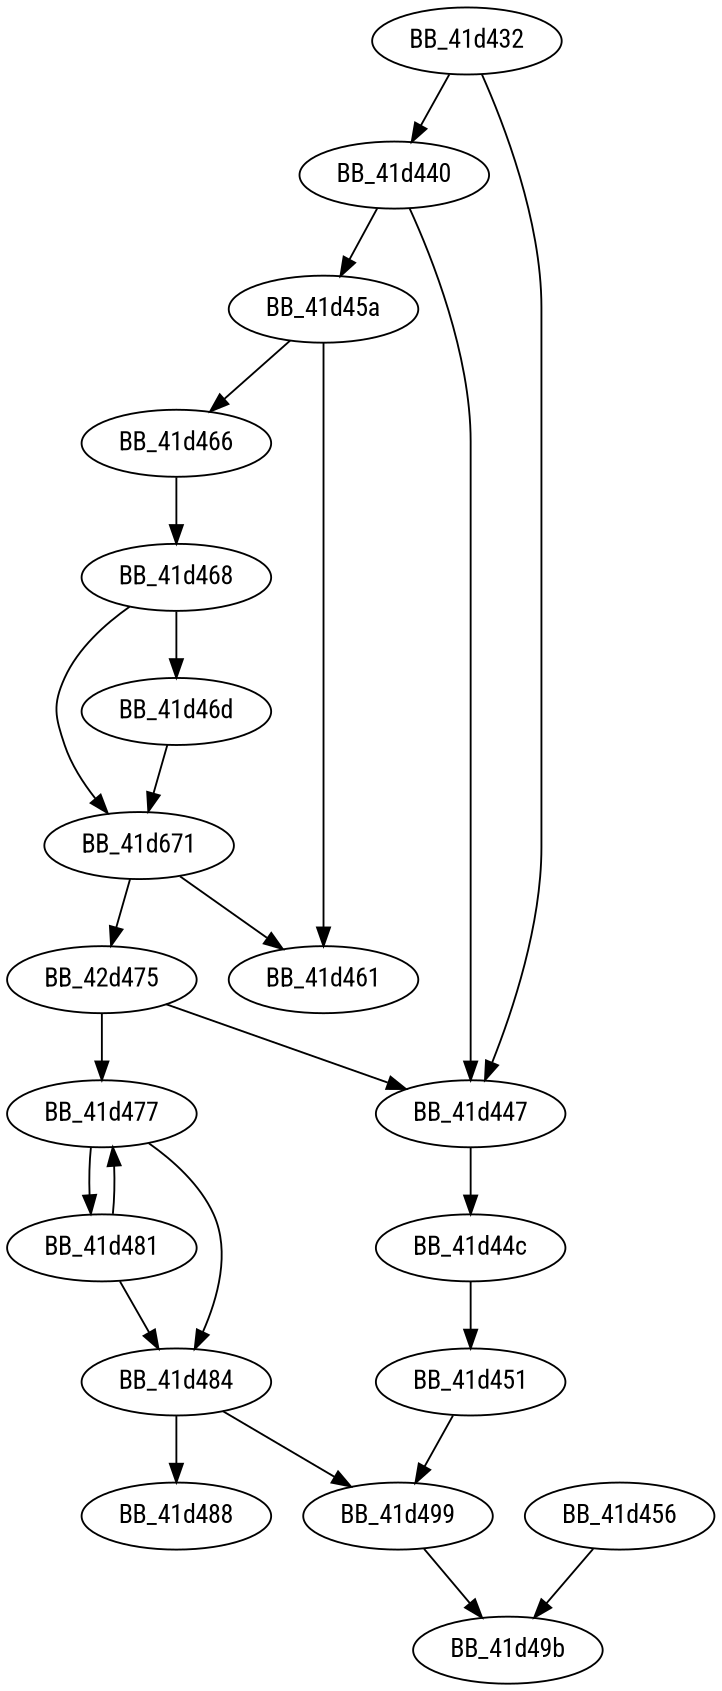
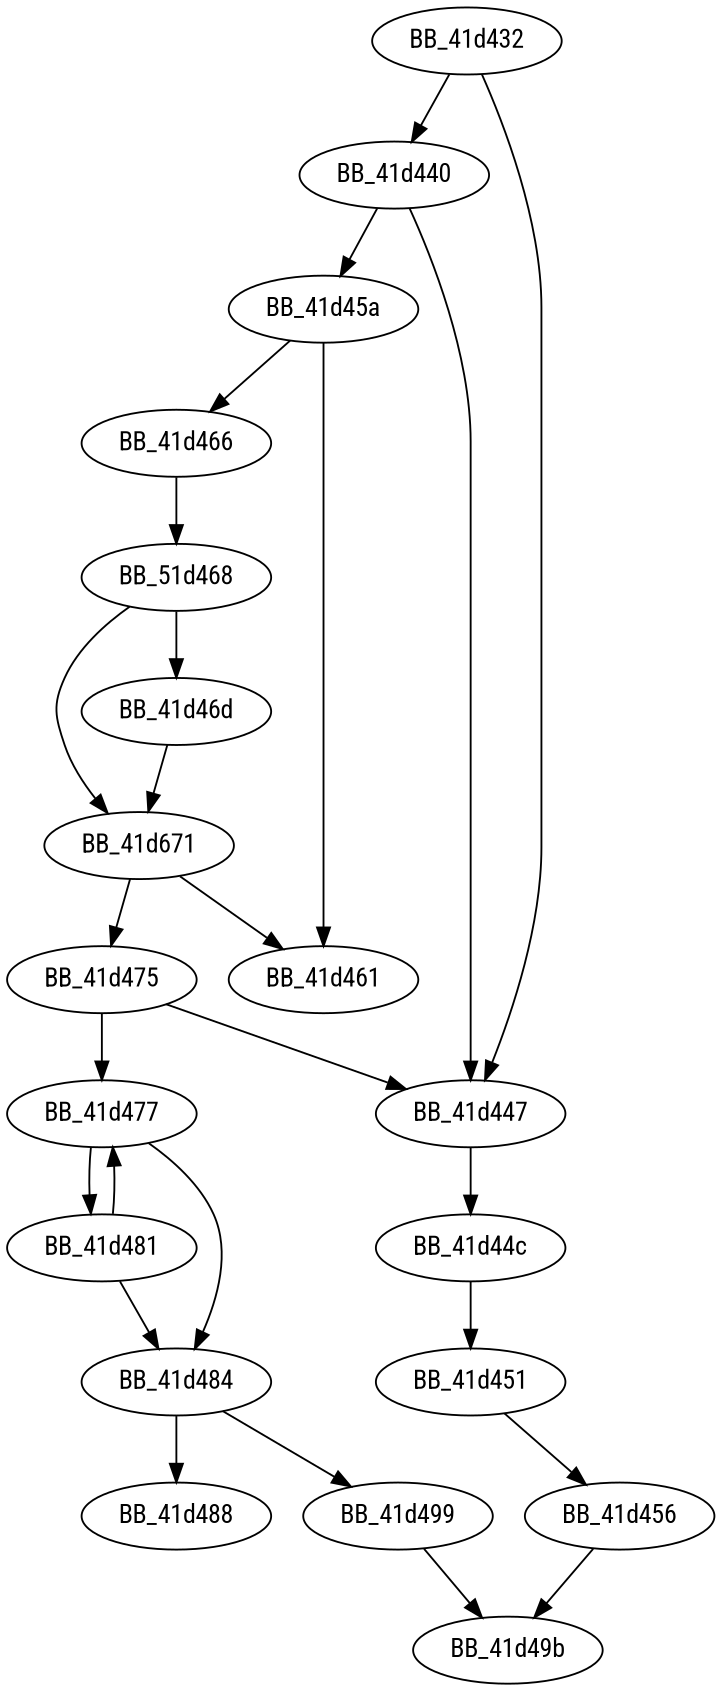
  digraph {
    fontname="Roboto Condensed"
    node [fontname="Roboto Condensed"]
    edge [fontname="Roboto Condensed"]
    BB_41d432
    BB_41d440
    BB_41d447
    BB_41d45a
    BB_41d44c
    BB_41d461
    BB_41d466
    BB_41d451
-   BB_41d468
+   BB_41d468 [label=BB_51d468]
    BB_41d456
    BB_41d49b
    BB_41d46d
    n13 [label=BB_41d671]
-   BB_41d475 [label=BB_42d475]
+   BB_41d475
    BB_41d477
    BB_41d481
    BB_41d484
    BB_41d488
    BB_41d499
    BB_41d432 -> BB_41d440
    BB_41d432 -> BB_41d447
    BB_41d440 -> BB_41d447
    BB_41d440 -> BB_41d45a
    BB_41d447 -> BB_41d44c
    BB_41d45a -> BB_41d461
    BB_41d45a -> BB_41d466
    BB_41d44c -> BB_41d451
    BB_41d466 -> BB_41d468
-   BB_41d451 -> BB_41d499
+   BB_41d451 -> BB_41d456
    BB_41d468 -> BB_41d46d
    BB_41d468 -> n13
    BB_41d456 -> BB_41d49b
    BB_41d46d -> n13
    n13 -> BB_41d461
    n13 -> BB_41d475
    BB_41d475 -> BB_41d447
    BB_41d475 -> BB_41d477
    BB_41d477 -> BB_41d481
    BB_41d477 -> BB_41d484
    BB_41d481 -> BB_41d477
    BB_41d481 -> BB_41d484
    BB_41d484 -> BB_41d488
    BB_41d484 -> BB_41d499
    BB_41d499 -> BB_41d49b
  }
